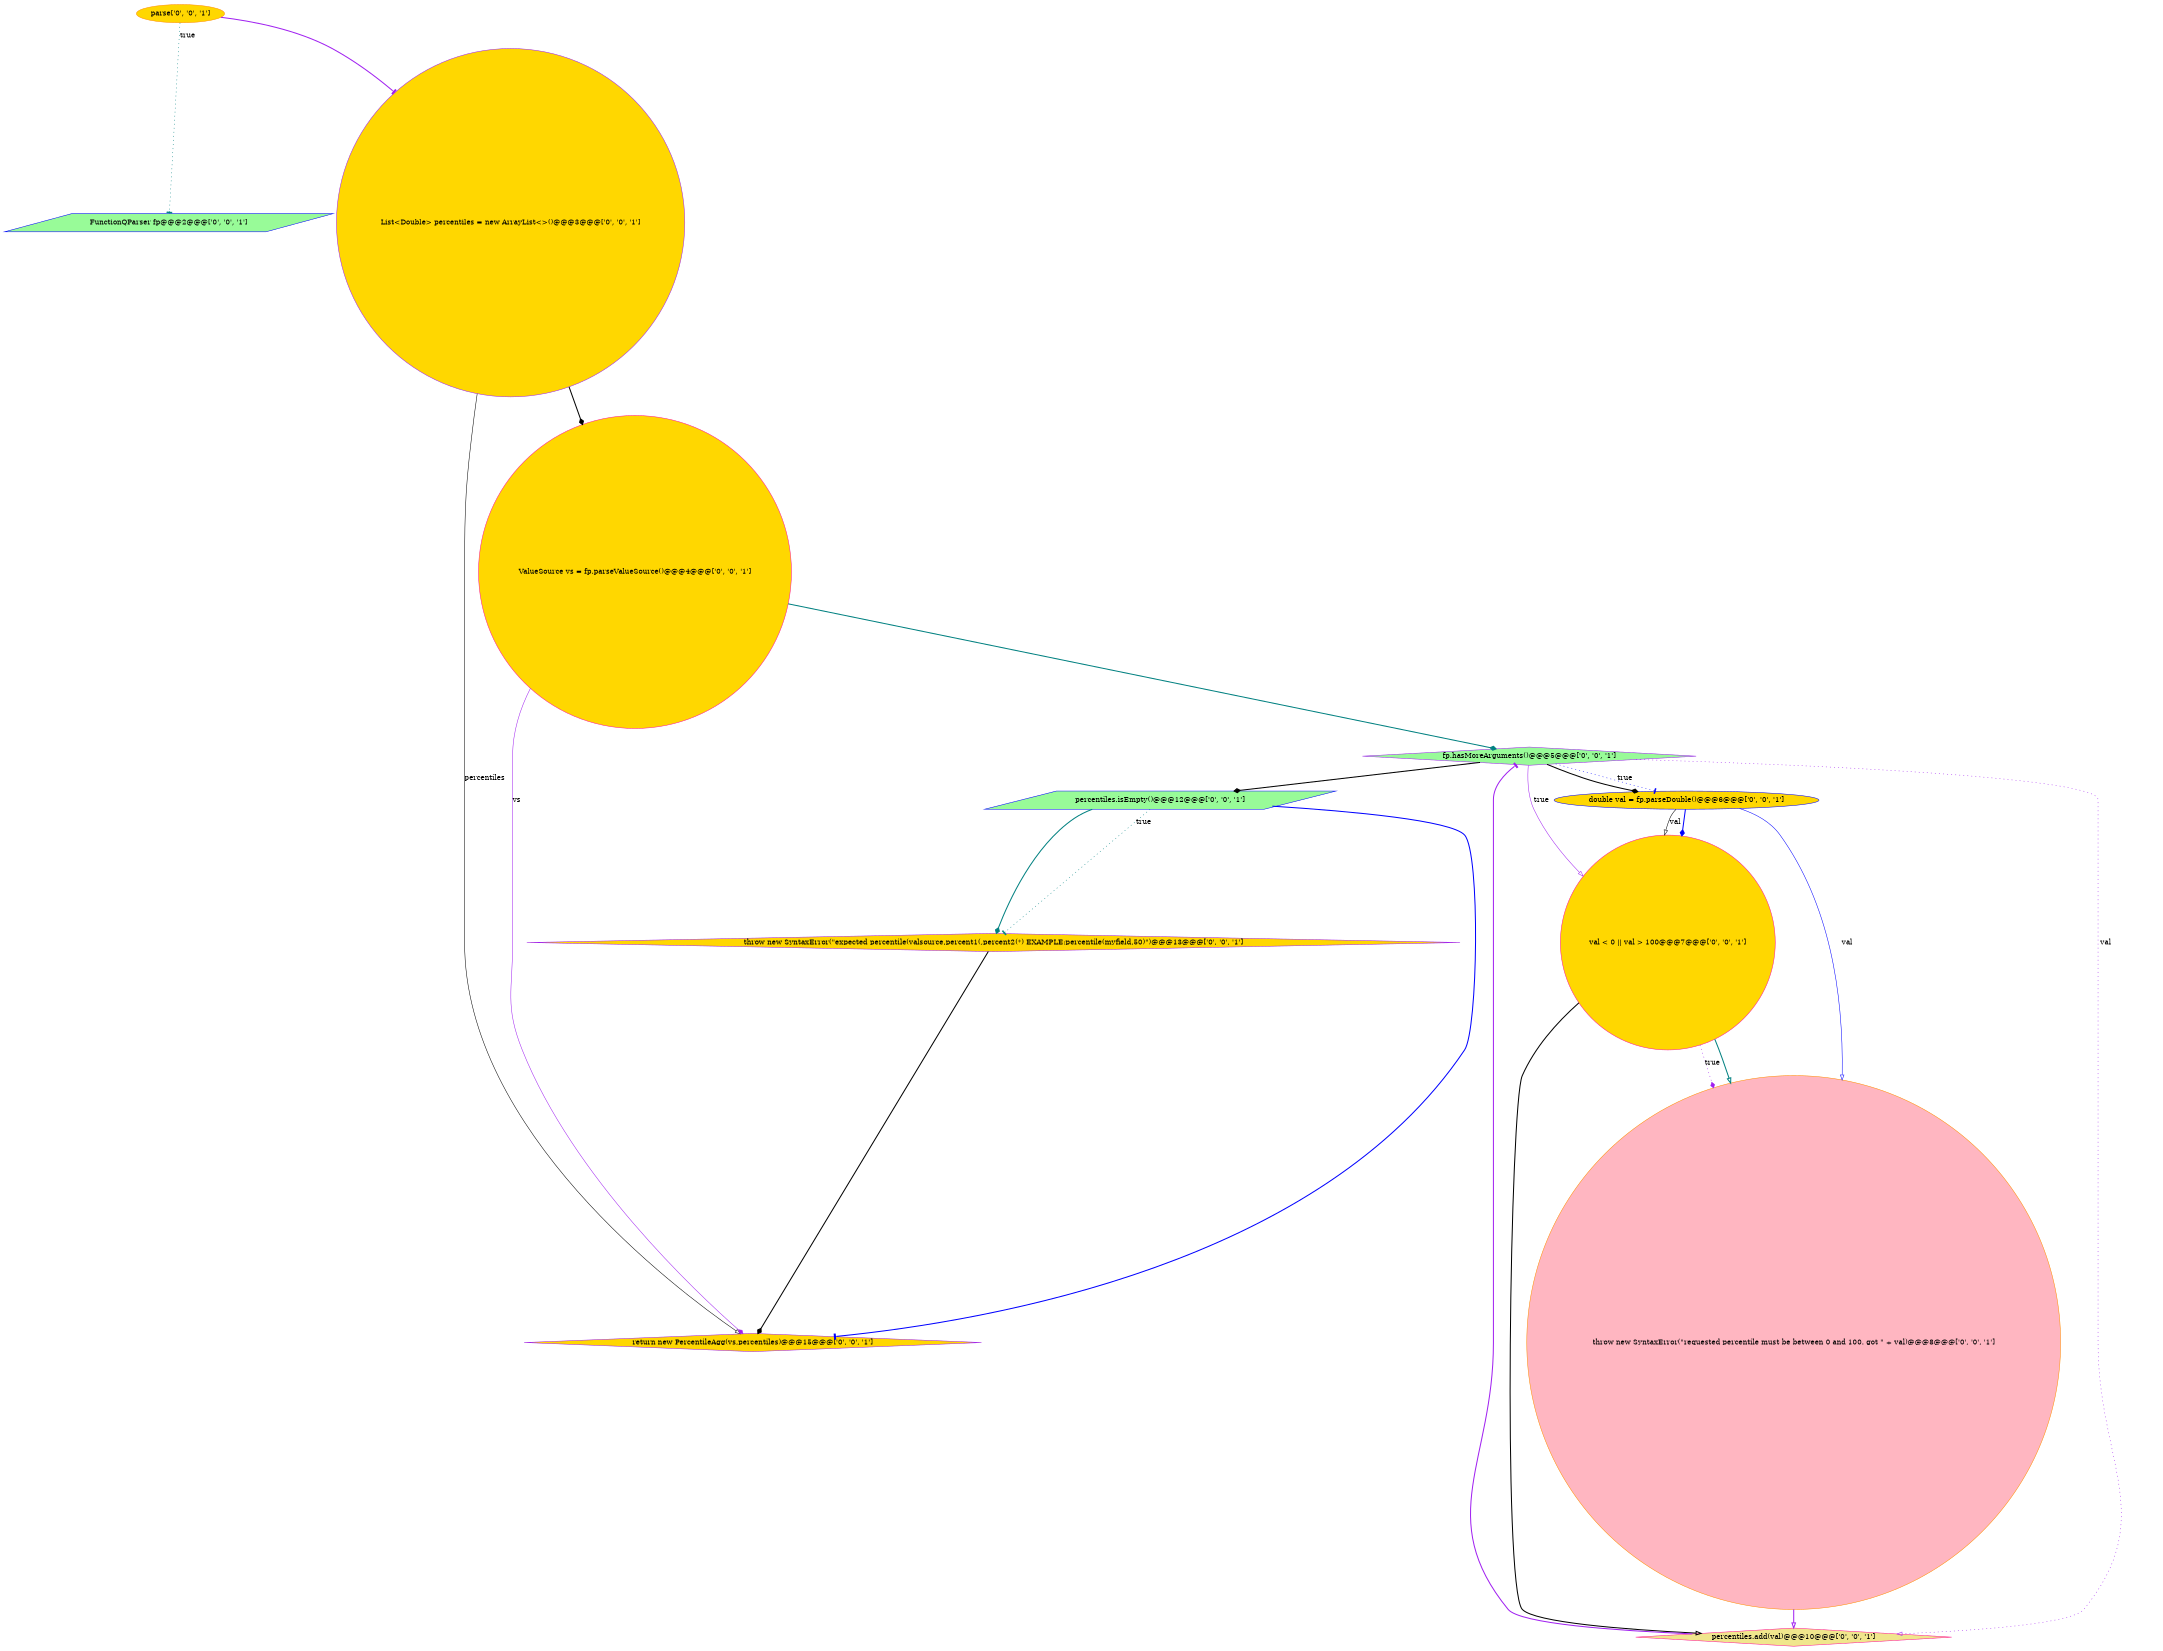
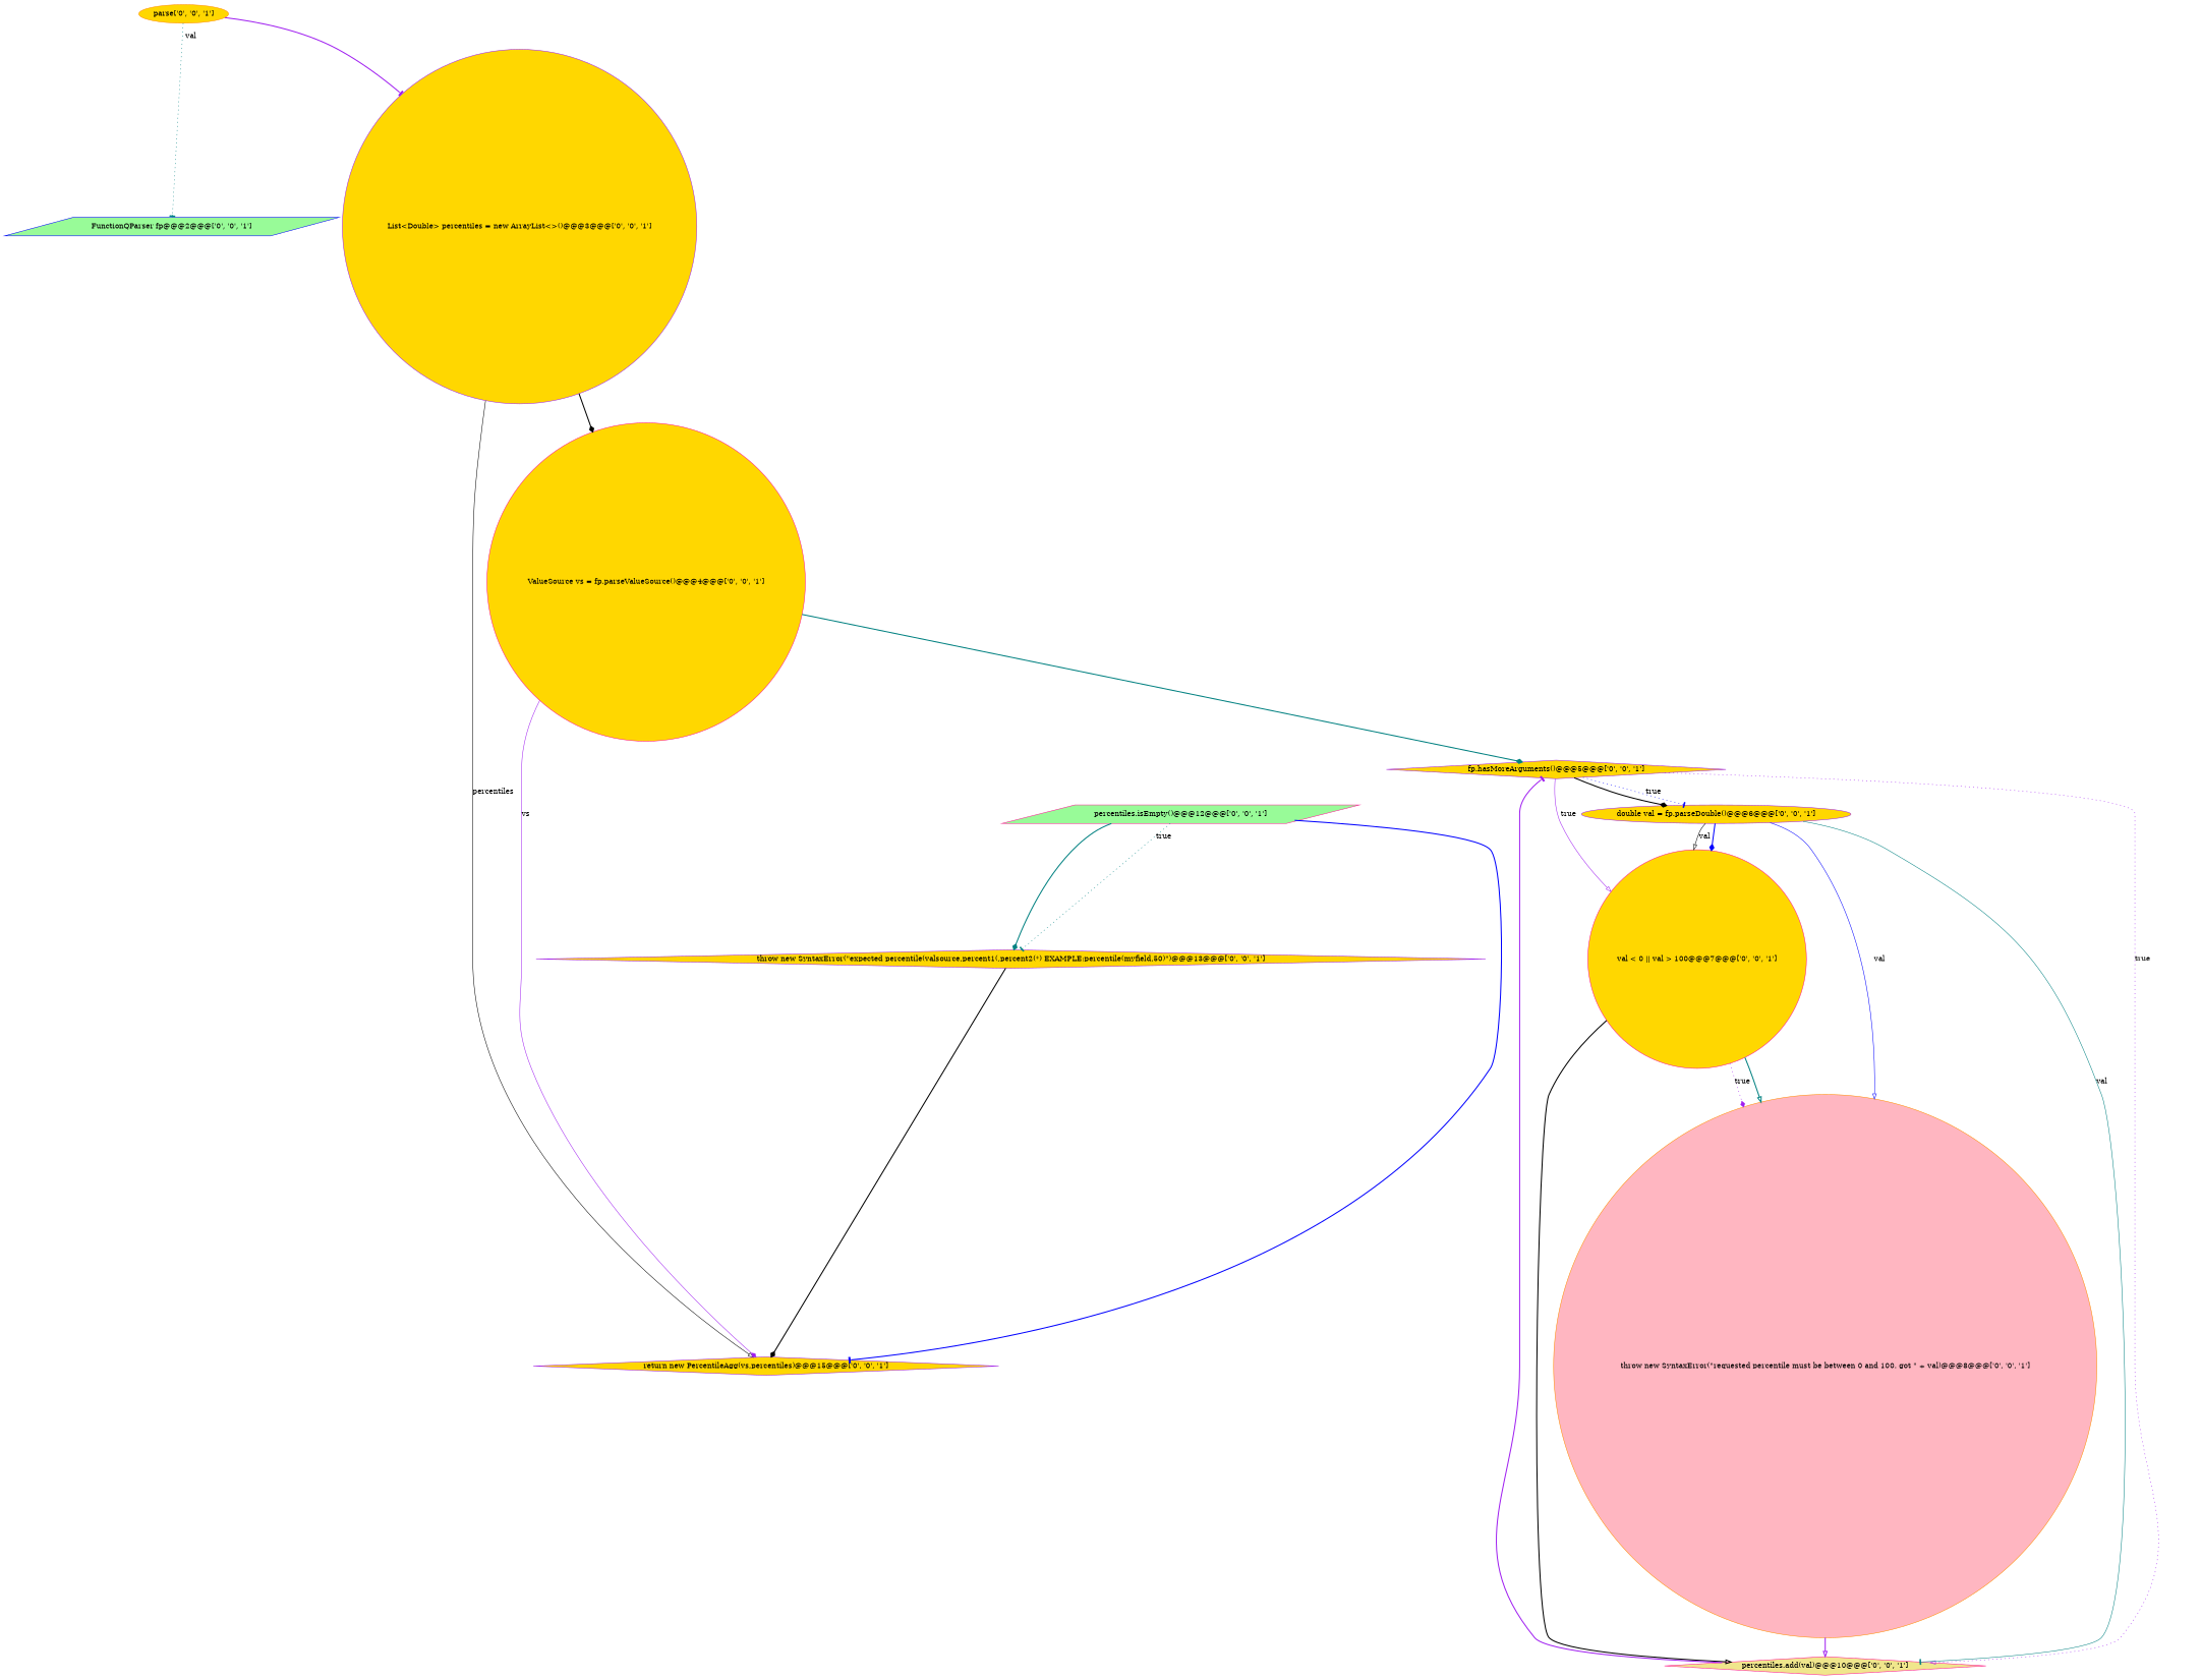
  digraph {
    node [color=purple fillcolor=gold shape=diamond style=filled]
    edge [arrowhead=diamond color=black style=bold]
-   n1 [color=blue fillcolor=palegreen label="percentiles.isEmpty()@@@12@@@['0', '0', '1']" shape=parallelogram]
+   n1 [color=deeppink fillcolor=palegreen label="percentiles.isEmpty()@@@12@@@['0', '0', '1']" shape=parallelogram]
    n2 [label="throw new SyntaxError(\"expected percentile(valsource,percent1(,percent2(*) EXAMPLE:percentile(myfield,50)\")@@@13@@@['0', '0', '1']"]
    n3 [label="return new PercentileAgg(vs,percentiles)@@@15@@@['0', '0', '1']"]
-   n4 [fillcolor=palegreen label="fp.hasMoreArguments()@@@5@@@['0', '0', '1']"]
-   n5 [color=blue label="double val = fp.parseDouble()@@@6@@@['0', '0', '1']" shape=ellipse]
+   n4 [label="fp.hasMoreArguments()@@@5@@@['0', '0', '1']"]
+   n5 [label="double val = fp.parseDouble()@@@6@@@['0', '0', '1']" shape=ellipse]
    n6 [color=deeppink label="val < 0 || val > 100@@@7@@@['0', '0', '1']" shape=circle]
    n7 [color=deeppink fillcolor=khaki label="percentiles.add(val)@@@10@@@['0', '0', '1']"]
    n8 [color=darkorange fillcolor=lightpink label="throw new SyntaxError(\"requested percentile must be between 0 and 100. got \" + val)@@@8@@@['0', '0', '1']" shape=circle]
    n9 [color=blue fillcolor=palegreen label="FunctionQParser fp@@@2@@@['0', '0', '1']" shape=parallelogram]
    n10 [color=darkorange label="parse['0', '0', '1']" shape=ellipse]
    n11 [label="List<Double> percentiles = new ArrayList<>()@@@3@@@['0', '0', '1']" shape=circle]
    n12 [color=deeppink label="ValueSource vs = fp.parseValueSource()@@@4@@@['0', '0', '1']" shape=circle]
    n1 -> n2 [color=teal]
    n1 -> n2 [arrowhead=tee color=teal label=true style=dotted]
    n1 -> n3 [arrowhead=tee color=blue]
    n2 -> n3
-   n4 -> n1
    n4 -> n5 [arrowhead=tee color=blue label=true style=dotted]
    n4 -> n5
    n4 -> n6 [arrowhead=onormal color=purple label=true style=solid]
-   n4 -> n7 [arrowhead=onormal color=purple label=val style=dotted]
+   n4 -> n7 [arrowhead=onormal color=purple label=true style=dotted]
    n5 -> n6 [color=blue]
    n5 -> n6 [arrowhead=onormal label=val style=solid]
+   n5 -> n7 [arrowhead=tee color=teal label=val style=solid]
    n5 -> n8 [arrowhead=onormal color=blue label=val style=solid]
    n6 -> n7 [arrowhead=onormal]
    n6 -> n8 [color=purple label=true style=dotted]
    n6 -> n8 [arrowhead=onormal color=teal]
    n7 -> n4 [arrowhead=tee color=purple]
    n8 -> n7 [arrowhead=onormal color=purple]
-   n10 -> n9 [arrowhead=tee color=teal label=true style=dotted]
+   n10 -> n9 [arrowhead=tee color=teal label=val style=dotted]
    n10 -> n11 [arrowhead=tee color=purple]
    n11 -> n3 [arrowhead=onormal label=percentiles style=solid]
    n11 -> n12
    n12 -> n3 [color=purple label=vs style=solid]
    n12 -> n4 [color=teal]
  }
